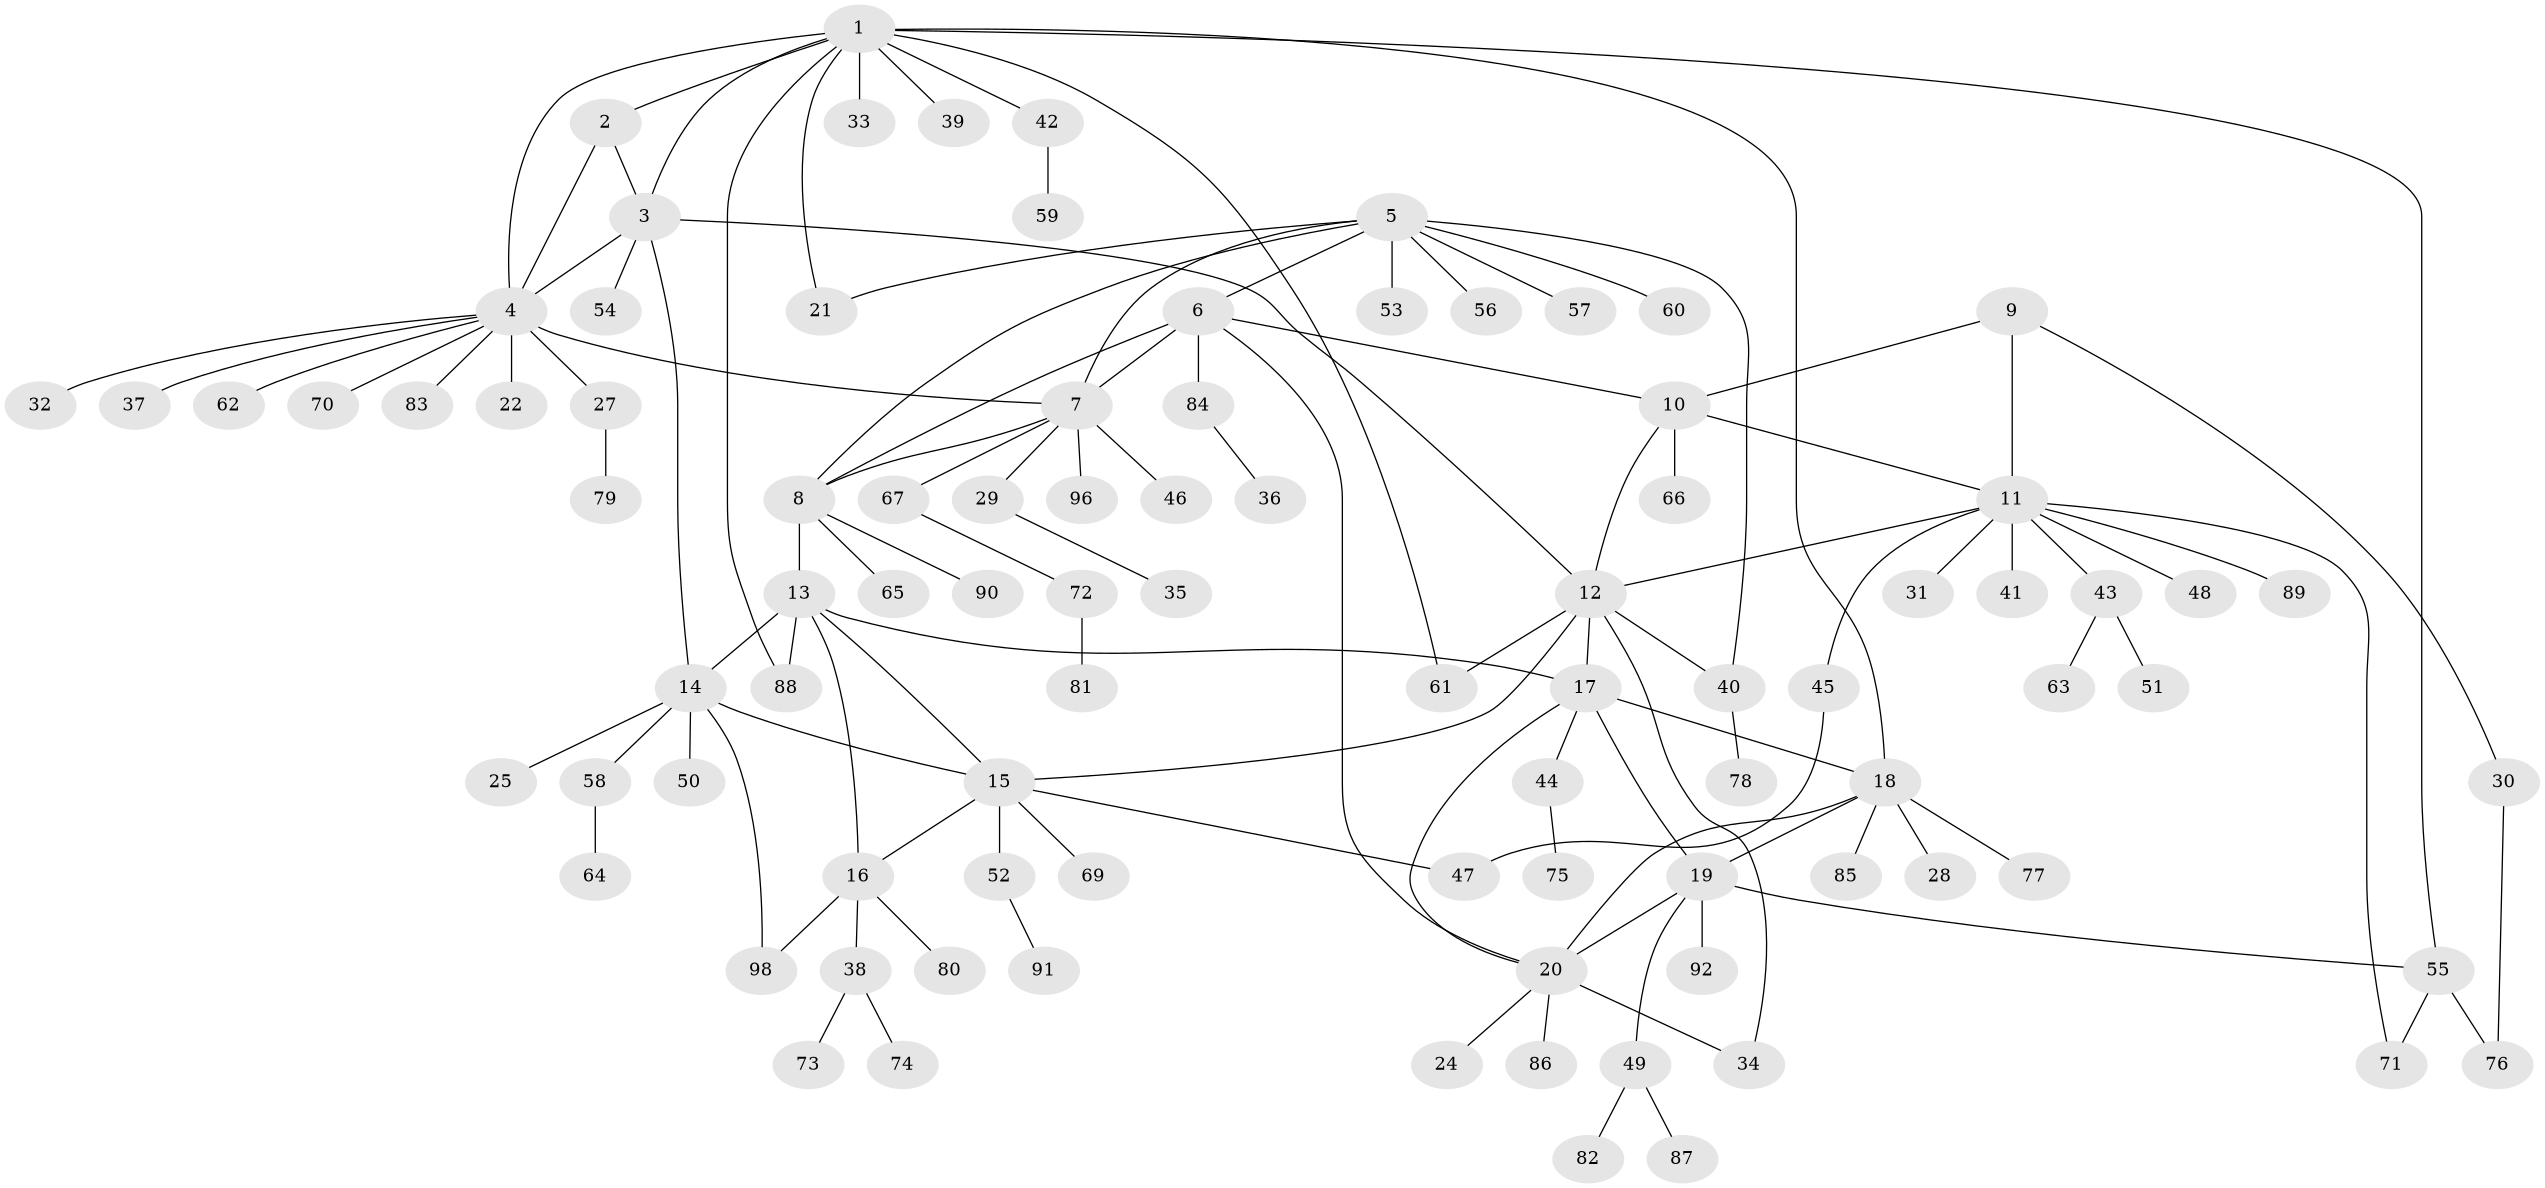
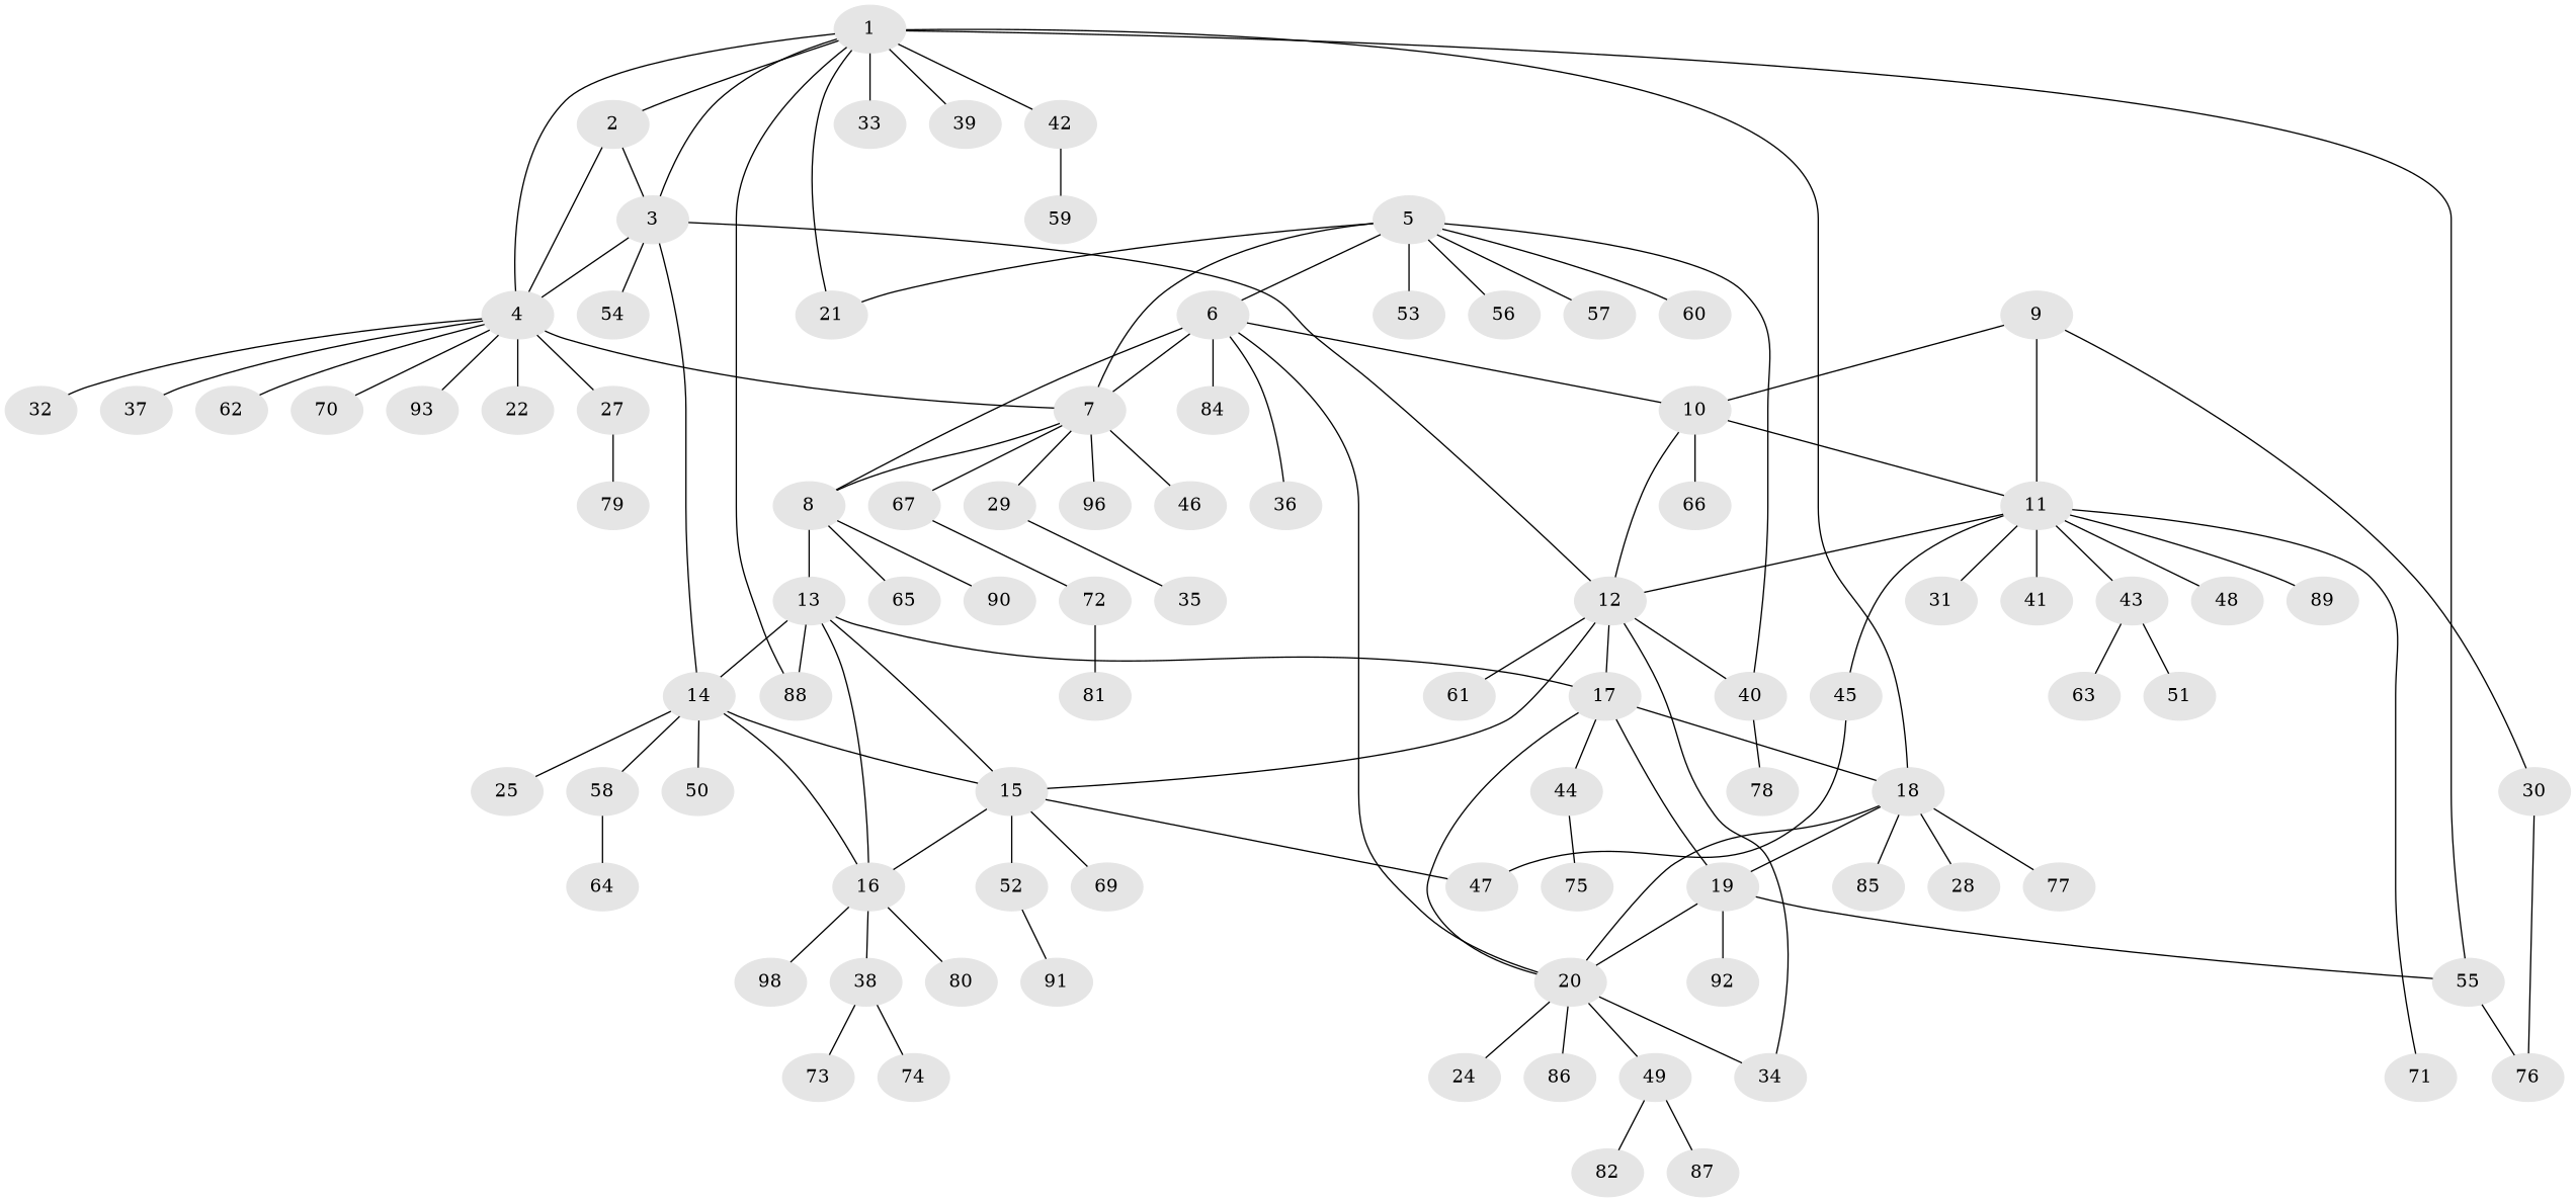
  graph {
    node [color=gray90 style=filled]
    1
    2
    3
    4
    18
    21
    33
    39
    42
    55
    61
    88
    12
    14
    54
    7
    22
    27
    32
    37
    62
    70
-   83
+   83 [label=93]
    20
    19
    28
    77
    85
    59
    71
    76
    40
    15
    17
    34
    16
    25
    50
    58
    8
    n41 [label=96]
    29
    46
    67
    79
    5
    6
    53
    56
    57
    60
    84
    10
    36
    13
    65
    90
    78
    11
    66
    24
    49
    86
    35
    72
    9
    30
    31
    41
    43
    45
    48
    89
    51
    63
    47
    52
    69
    44
    38
    n81 [label=98]
    80
    64
    91
    73
    74
    92
    75
    82
    87
    81
    1 -- 2
    1 -- 3
    1 -- 4
    1 -- 18
    1 -- 21
    1 -- 33
    1 -- 39
    1 -- 42
    1 -- 55
-   1 -- 61
    1 -- 88
    2 -- 3
    2 -- 4
    3 -- 4
    3 -- 12
    3 -- 14
    3 -- 54
    4 -- 7
    4 -- 22
    4 -- 27
    4 -- 32
    4 -- 37
    4 -- 62
    4 -- 70
    4 -- 83
    18 -- 20
    18 -- 19
    18 -- 28
    18 -- 77
    18 -- 85
    42 -- 59
-   55 -- 71
    55 -- 76
    12 -- 61
    12 -- 40
    12 -- 15
    12 -- 17
    12 -- 34
    14 -- 15
-   14 -- n81
+   14 -- 16
    14 -- 25
    14 -- 50
    14 -- 58
    7 -- 8
    7 -- n41
    7 -- 29
    7 -- 46
    7 -- 67
    27 -- 79
    20 -- 34
    20 -- 24
-   19 -- 49
+   20 -- 49
    20 -- 86
    19 -- 55
    19 -- 20
    19 -- 92
    40 -- 78
    15 -- 16
    15 -- 47
    15 -- 52
    15 -- 69
    17 -- 18
    17 -- 20
    17 -- 19
    17 -- 44
    16 -- 38
    16 -- n81
    16 -- 80
    58 -- 64
    8 -- 13
    8 -- 65
    8 -- 90
    29 -- 35
    67 -- 72
    5 -- 21
    5 -- 7
    5 -- 40
-   5 -- 8
    5 -- 6
    5 -- 53
    5 -- 56
    5 -- 57
    5 -- 60
    6 -- 7
    6 -- 20
    6 -- 8
    6 -- 84
    6 -- 10
-   84 -- 36
+   6 -- 36
    10 -- 12
    10 -- 11
    10 -- 66
    13 -- 88
    13 -- 14
    13 -- 15
    13 -- 17
    13 -- 16
    11 -- 12
    11 -- 71
    11 -- 31
    11 -- 41
    11 -- 43
    11 -- 45
    11 -- 48
    11 -- 89
    49 -- 82
    49 -- 87
    72 -- 81
    9 -- 10
    9 -- 11
    9 -- 30
    30 -- 76
    43 -- 51
    43 -- 63
    45 -- 47
    52 -- 91
    44 -- 75
    38 -- 73
    38 -- 74
  }
